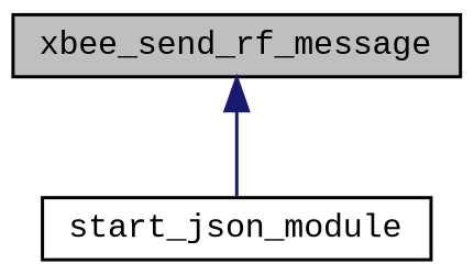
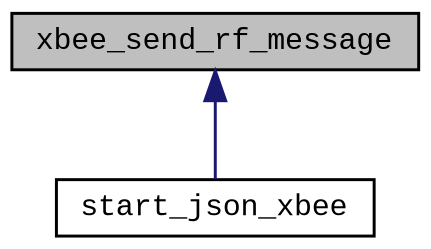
  digraph {
    rankdir=TB
    fontname="Liberation Mono"
    node [color=black fontname="Liberation Mono" fontsize=10 shape=record style=filled]
    n1 [fillcolor=grey75 fontcolor=black height=0.2 label=xbee_send_rf_message width=0.4]
-   n2 [fillcolor=white height=0.2 label=start_json_module width=0.4]
+   n2 [fillcolor=white height=0.2 label=start_json_xbee width=0.4]
    n1 -> n2 [color=midnightblue dir=back fontname="Liberation Mono" fontsize=10 labelfontname=Helvetica labelfontsize=10 style=solid]
  }
